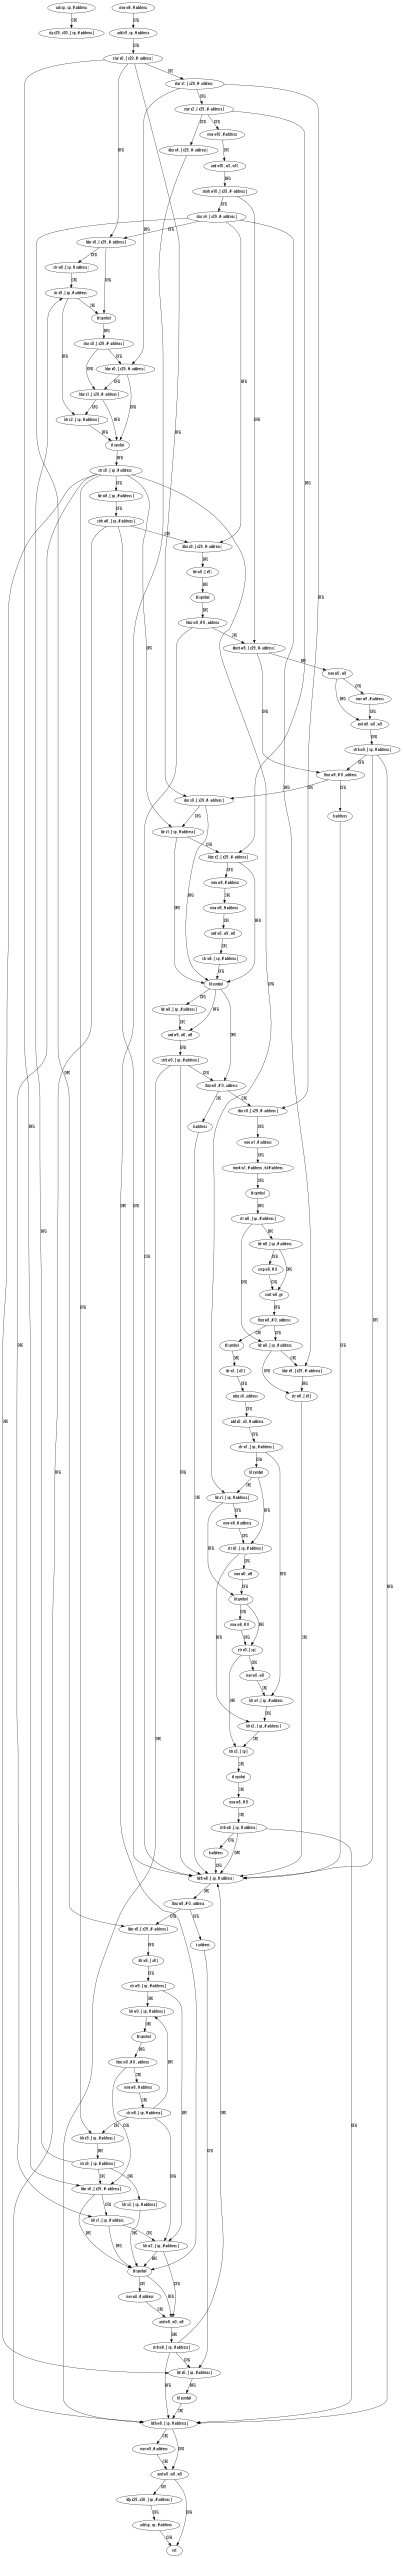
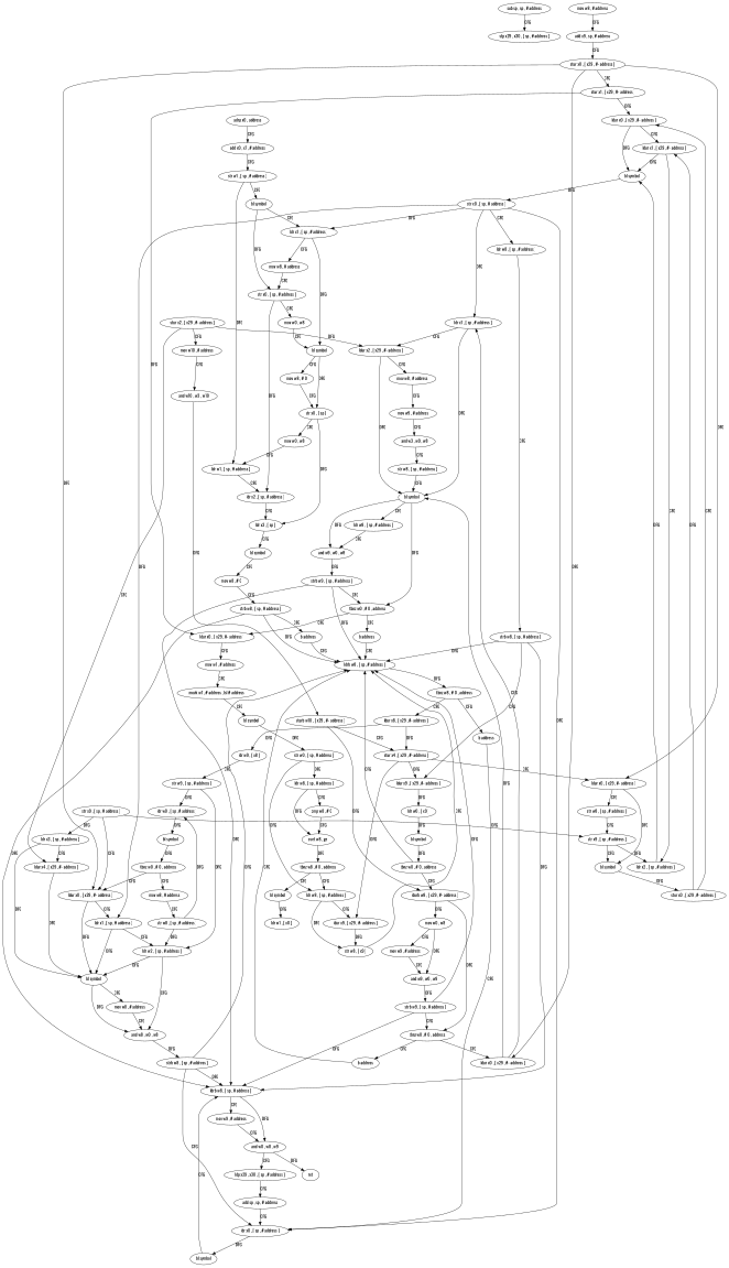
  digraph {
    fontname=Oswald
    node [fontname=Oswald]
    edge [fontname=Oswald]
    n1 [label="sub sp , sp , # address"]
    n2 [label="stp x29 , x30 , [ sp , # address ]"]
    n3 [label="mov w8 , # address"]
    n4 [label="add x9 , sp , # address"]
    n5 [label="stur x0 , [ x29 , #- address ]"]
    n6 [label="stur x1 , [ x29 , #- address ]"]
    n7 [label="ldur x0 , [ x29 , #- address ]"]
    n8 [label="ldur x0 , [ x29 , #- address ]"]
    n9 [label="ldur x0 , [ x29 , #- address ]"]
    n10 [label="stur x2 , [ x29 , #- address ]"]
    n11 [label="ldur x0 , [ x29 , #- address ]"]
    n12 [label="ldur x0 , [ x29 , #- address ]"]
    n13 [label="str w8 , [ sp , # address ]"]
    n14 [label="bl symbol"]
    n15 [label="ldr x1 , [ sp , # address ]"]
    n16 [label="bl symbol"]
    n17 [label="ldr x1 , [ sp , # address ]"]
    n18 [label="bl symbol"]
    n19 [label="mov w10 , # address"]
    n20 [label="ldur x2 , [ x29 , #- address ]"]
    n21 [label="ldur x4 , [ x29 , #- address ]"]
    n22 [label="ldur x1 , [ x29 , #- address ]"]
    n23 [label="bl symbol"]
    n24 [label="mov w1 , # address"]
    n25 [label="and w10 , w3 , w10"]
    n26 [label="mov w8 , # address"]
    n27 [label="sturb w10 , [ x29 , #- address ]"]
    n28 [label="stur x4 , [ x29 , #- address ]"]
    n29 [label="ldurb w8 , [ x29 , #- address ]"]
    n30 [label="ldur x9 , [ x29 , #- address ]"]
    n31 [label="ldur x8 , [ x29 , #- address ]"]
    n32 [label="ldur x9 , [ x29 , #- address ]"]
    n33 [label="mov w0 , w8"]
    n34 [label="tbnz w8 , # 0 , address"]
    n35 [label="ldr w0 , [ x9 ]"]
    n36 [label="ldr w9 , [ x8 ]"]
    n37 [label="str w8 , [ x9 ]"]
    n38 [label="str x9 , [ sp , # address ]"]
    n39 [label="stur x0 , [ x29 , #- address ]"]
    n40 [label="ldr x2 , [ sp , # address ]"]
    n41 [label="str x0 , [ sp , # address ]"]
    n42 [label="ldr w8 , [ sp , # address ]"]
    n43 [label="ldr x0 , [ sp , # address ]"]
-   n44 [label="ldr x9 , [ sp , # address ]"]
    n45 [label="ldr x1 , [ sp , # address ]"]
    n46 [label="strb w8 , [ sp , # address ]"]
    n47 [label="bl symbol"]
    n48 [label="ldr w2 , [ sp , # address ]"]
    n49 [label="str x9 , [ sp , # address ]"]
    n50 [label="mov w8 , # address"]
    n51 [label="bl symbol"]
    n52 [label="ldrb w8 , [ sp , # address ]"]
    n53 [label="ldrb w8 , [ sp , # address ]"]
    n54 [label="tbnz w8 , # 0 , address"]
    n55 [label="mov w9 , # address"]
    n56 [label="and w0 , w8 , w9"]
    n57 [label="bl symbol"]
    n58 [label="tbnz w0 , # 0 , address"]
    n59 [label="b address"]
    n60 [label="mov w9 , # address"]
    n61 [label="and w9 , w0 , w9"]
    n62 [label="b address"]
    n63 [label="str w9 , [ sp , # address ]"]
    n64 [label="strb w9 , [ sp , # address ]"]
    n65 [label="ldr w8 , [ sp , # address ]"]
    n66 [label="and w9 , w0 , w8"]
    n67 [label="tbnz w0 , # 0 , address"]
    n68 [label="ldr w0 , [ sp , # address ]"]
    n69 [label="bl symbol"]
    n70 [label="and w8 , w0 , w8"]
    n71 [label="tbnz w0 , # 0 , address"]
    n72 [label="mov w8 , # address"]
    n73 [label="str w8 , [ sp , # address ]"]
    n74 [label="mov w8 , # address"]
    n75 [label="mov w9 , # address"]
    n76 [label="and w3 , w9 , w8"]
    n77 [label="str w8 , [ sp , # address ]"]
    n78 [label="strb w9 , [ sp , # address ]"]
    n79 [label="b address"]
    n80 [label="movk w1 , # address , lsl # address"]
    n81 [label="ldr x3 , [ sp , # address ]"]
    n82 [label="strb w8 , [ sp , # address ]"]
    n83 [label="ldp x29 , x30 , [ sp , # address ]"]
    n84 [label=ret]
    n85 [label="add sp , sp , # address"]
    n86 [label="bl symbol"]
    n87 [label="str w0 , [ sp , # address ]"]
    n88 [label="ldr w8 , [ sp , # address ]"]
    n89 [label="ldr w8 , [ sp , # address ]"]
    n90 [label="cmp w8 , # 0"]
    n91 [label="cset w8 , ge"]
    n92 [label="tbnz w8 , # 0 , address"]
    n93 [label="bl symbol"]
    n94 [label="ldr w1 , [ x0 ]"]
    n95 [label="adrp x0 , address"]
-   n96 [label="add x0 , x0 , # address"]
+   n96 [label="add x0 , x7 , # address"]
    n97 [label="str w1 , [ sp , # address ]"]
    n98 [label="bl symbol"]
    n99 [label="ldr w1 , [ sp , # address ]"]
    n100 [label="str x0 , [ sp , # address ]"]
    n101 [label="ldr x2 , [ sp , # address ]"]
    n102 [label="mov w0 , w8"]
    n103 [label="mov w8 , # 0"]
    n104 [label="str x0 , [ sp ]"]
    n105 [label="ldr x3 , [ sp ]"]
    n106 [label="mov w0 , w8"]
    n107 [label="bl symbol"]
    n108 [label="mov w8 , # 0"]
    n109 [label="strb w8 , [ sp , # address ]"]
    n110 [label="b address"]
    n1 -> n2 [label=CFG]
    n3 -> n4 [label=CFG]
    n4 -> n5 [label=CFG]
    n5 -> n6 [label=CFG]
    n5 -> n7 [label=DFG]
    n5 -> n8 [label=DFG]
    n5 -> n9 [label=DFG]
-   n6 -> n10 [label=CFG]
    n6 -> n11 [label=DFG]
    n6 -> n12 [label=DFG]
    n7 -> n13 [label=CFG]
    n7 -> n14 [label=DFG]
    n8 -> n15 [label=CFG]
    n8 -> n16 [label=DFG]
    n9 -> n17 [label=CFG]
    n9 -> n18 [label=DFG]
    n10 -> n19 [label=CFG]
    n10 -> n20 [label=DFG]
    n10 -> n21 [label=CFG]
    n11 -> n22 [label=CFG]
    n11 -> n23 [label=DFG]
    n12 -> n24 [label=CFG]
    n13 -> n38 [label=CFG]
    n14 -> n39 [label=DFG]
    n15 -> n16 [label=DFG]
    n15 -> n20 [label=CFG]
    n16 -> n65 [label=CFG]
    n16 -> n66 [label=DFG]
    n16 -> n67 [label=DFG]
    n17 -> n18 [label=DFG]
    n17 -> n48 [label=CFG]
    n18 -> n70 [label=DFG]
    n18 -> n74 [label=CFG]
    n19 -> n25 [label=CFG]
    n20 -> n16 [label=DFG]
    n20 -> n26 [label=CFG]
    n21 -> n18 [label=DFG]
    n22 -> n23 [label=DFG]
    n22 -> n40 [label=CFG]
    n23 -> n41 [label=DFG]
    n24 -> n80 [label=CFG]
    n25 -> n27 [label=DFG]
    n26 -> n75 [label=CFG]
    n27 -> n28 [label=CFG]
    n27 -> n29 [label=DFG]
    n28 -> n7 [label=CFG]
    n28 -> n30 [label=DFG]
-   n28 -> n31 [label=DFG]
+   n31 -> n28 [label=DFG]
    n28 -> n32 [label=DFG]
    n29 -> n33 [label=DFG]
    n29 -> n34 [label=DFG]
    n30 -> n35 [label=DFG]
    n31 -> n36 [label=DFG]
    n32 -> n37 [label=DFG]
    n33 -> n60 [label=CFG]
    n33 -> n61 [label=DFG]
    n34 -> n8 [label=CFG]
    n34 -> n62 [label=CFG]
    n35 -> n57 [label=DFG]
    n36 -> n63 [label=CFG]
    n37 -> n52 [label=CFG]
    n38 -> n14 [label=CFG]
    n38 -> n40 [label=DFG]
    n39 -> n11 [label=CFG]
    n39 -> n22 [label=DFG]
    n40 -> n23 [label=DFG]
    n41 -> n15 [label=DFG]
    n41 -> n17 [label=DFG]
    n41 -> n42 [label=CFG]
    n41 -> n43 [label=DFG]
-   n41 -> n44 [label=DFG]
    n41 -> n45 [label=DFG]
    n42 -> n46 [label=CFG]
    n43 -> n47 [label=DFG]
-   n44 -> n49 [label=DFG]
    n45 -> n50 [label=CFG]
    n45 -> n51 [label=DFG]
    n46 -> n30 [label=CFG]
    n46 -> n52 [label=DFG]
    n46 -> n53 [label=DFG]
    n47 -> n53 [label=CFG]
    n48 -> n18 [label=DFG]
    n48 -> n70 [label=CFG]
    n49 -> n9 [label=CFG]
    n49 -> n38 [label=DFG]
    n49 -> n81 [label=DFG]
    n50 -> n100 [label=CFG]
    n51 -> n103 [label=CFG]
    n51 -> n104 [label=DFG]
    n52 -> n54 [label=DFG]
    n53 -> n55 [label=CFG]
    n53 -> n56 [label=DFG]
    n54 -> n31 [label=CFG]
    n54 -> n59 [label=CFG]
    n55 -> n56 [label=CFG]
    n56 -> n83 [label=CFG]
    n56 -> n84 [label=DFG]
    n57 -> n58 [label=DFG]
    n58 -> n29 [label=CFG]
    n58 -> n52 [label=CFG]
    n59 -> n43 [label=CFG]
    n60 -> n61 [label=CFG]
    n61 -> n64 [label=DFG]
    n62 -> n52 [label=CFG]
    n63 -> n48 [label=DFG]
    n63 -> n68 [label=DFG]
    n64 -> n34 [label=CFG]
    n64 -> n52 [label=DFG]
    n64 -> n53 [label=DFG]
    n65 -> n66 [label=CFG]
    n66 -> n78 [label=DFG]
    n67 -> n12 [label=CFG]
    n67 -> n79 [label=CFG]
    n68 -> n69 [label=DFG]
    n69 -> n71 [label=DFG]
    n70 -> n82 [label=DFG]
    n71 -> n9 [label=CFG]
    n71 -> n72 [label=CFG]
    n72 -> n73 [label=CFG]
-   n73 -> n44 [label=CFG]
    n73 -> n48 [label=DFG]
    n73 -> n68 [label=DFG]
    n74 -> n70 [label=CFG]
    n75 -> n76 [label=CFG]
    n76 -> n77 [label=CFG]
    n77 -> n16 [label=CFG]
    n78 -> n52 [label=DFG]
    n78 -> n53 [label=DFG]
    n78 -> n67 [label=CFG]
    n79 -> n52 [label=CFG]
    n80 -> n86 [label=CFG]
    n81 -> n18 [label=DFG]
+   n81 -> n21 [label=CFG]
    n82 -> n43 [label=CFG]
    n82 -> n52 [label=DFG]
    n82 -> n53 [label=DFG]
    n83 -> n85 [label=CFG]
-   n85 -> n84 [label=CFG]
+   n85 -> n43 [label=CFG]
    n86 -> n87 [label=DFG]
    n87 -> n88 [label=DFG]
    n87 -> n89 [label=DFG]
    n88 -> n90 [label=CFG]
    n88 -> n91 [label=DFG]
    n89 -> n32 [label=CFG]
    n89 -> n37 [label=DFG]
    n90 -> n91 [label=CFG]
    n91 -> n92 [label=DFG]
    n92 -> n89 [label=CFG]
    n92 -> n93 [label=CFG]
    n93 -> n94 [label=DFG]
-   n94 -> n95 [label=CFG]
    n95 -> n96 [label=CFG]
    n96 -> n97 [label=CFG]
    n97 -> n98 [label=CFG]
    n97 -> n99 [label=DFG]
    n98 -> n45 [label=CFG]
    n98 -> n100 [label=DFG]
    n99 -> n101 [label=CFG]
    n100 -> n101 [label=DFG]
    n100 -> n102 [label=CFG]
    n101 -> n105 [label=CFG]
    n102 -> n51 [label=CFG]
    n103 -> n104 [label=CFG]
    n104 -> n105 [label=DFG]
    n104 -> n106 [label=CFG]
    n105 -> n107 [label=CFG]
    n106 -> n99 [label=CFG]
    n107 -> n108 [label=CFG]
    n108 -> n109 [label=CFG]
    n109 -> n52 [label=DFG]
    n109 -> n53 [label=DFG]
    n109 -> n110 [label=CFG]
    n110 -> n52 [label=CFG]
  }
